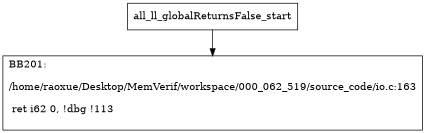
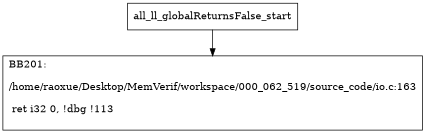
  digraph {
    node [shape=record]
    n1 [label="{all_ll_globalReturnsFalse_start}"]
-   n2 [label="{BB201:\l\l/home/raoxue/Desktop/MemVerif/workspace/000_062_519/source_code/io.c:163\l\n  ret i62 0, !dbg !113\l\n}"]
+   n2 [label="{BB201:\l\l/home/raoxue/Desktop/MemVerif/workspace/000_062_519/source_code/io.c:163\l\n  ret i32 0, !dbg !113\l\n}"]
    n1 -> n2
  }
